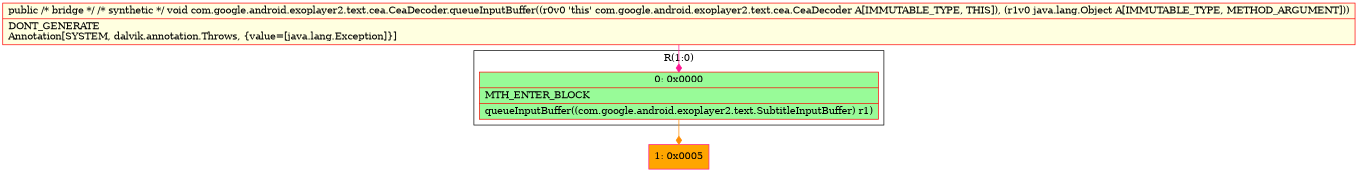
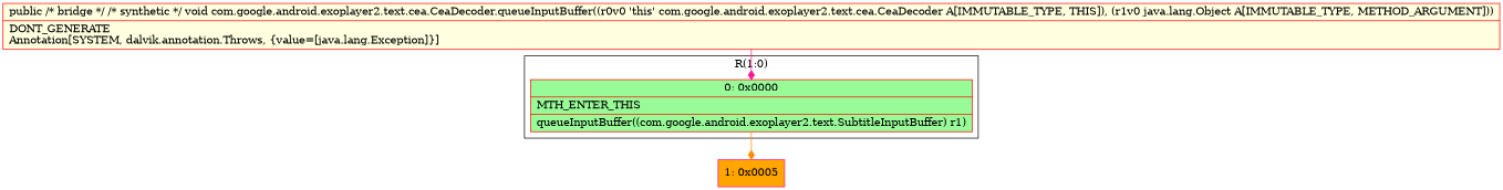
  digraph {
    node [color=red shape=record style=filled]
    edge [arrowhead=diamond]
-   n1 [label="{0\:\ 0x0000|MTH_ENTER_BLOCK\l|queueInputBuffer((com.google.android.exoplayer2.text.SubtitleInputBuffer) r1)\l}" fillcolor=palegreen]
+   n1 [label="{0\:\ 0x0000|MTH_ENTER_THIS\l|queueInputBuffer((com.google.android.exoplayer2.text.SubtitleInputBuffer) r1)\l}" fillcolor=palegreen]
    n2 [color=deeppink label="{1\:\ 0x0005}" fillcolor=orange]
    n3 [label="{public \/* bridge *\/ \/* synthetic *\/ void com.google.android.exoplayer2.text.cea.CeaDecoder.queueInputBuffer((r0v0 'this' com.google.android.exoplayer2.text.cea.CeaDecoder A[IMMUTABLE_TYPE, THIS]), (r1v0 java.lang.Object A[IMMUTABLE_TYPE, METHOD_ARGUMENT]))  | DONT_GENERATE\lAnnotation[SYSTEM, dalvik.annotation.Throws, \{value=[java.lang.Exception]\}]\l}" fillcolor=lightyellow]
    subgraph cluster_1 {
      label="R(1:0)"
      n1
    }
    n1 -> n2 [color=darkorange]
    n3 -> n1 [color=deeppink]
  }
